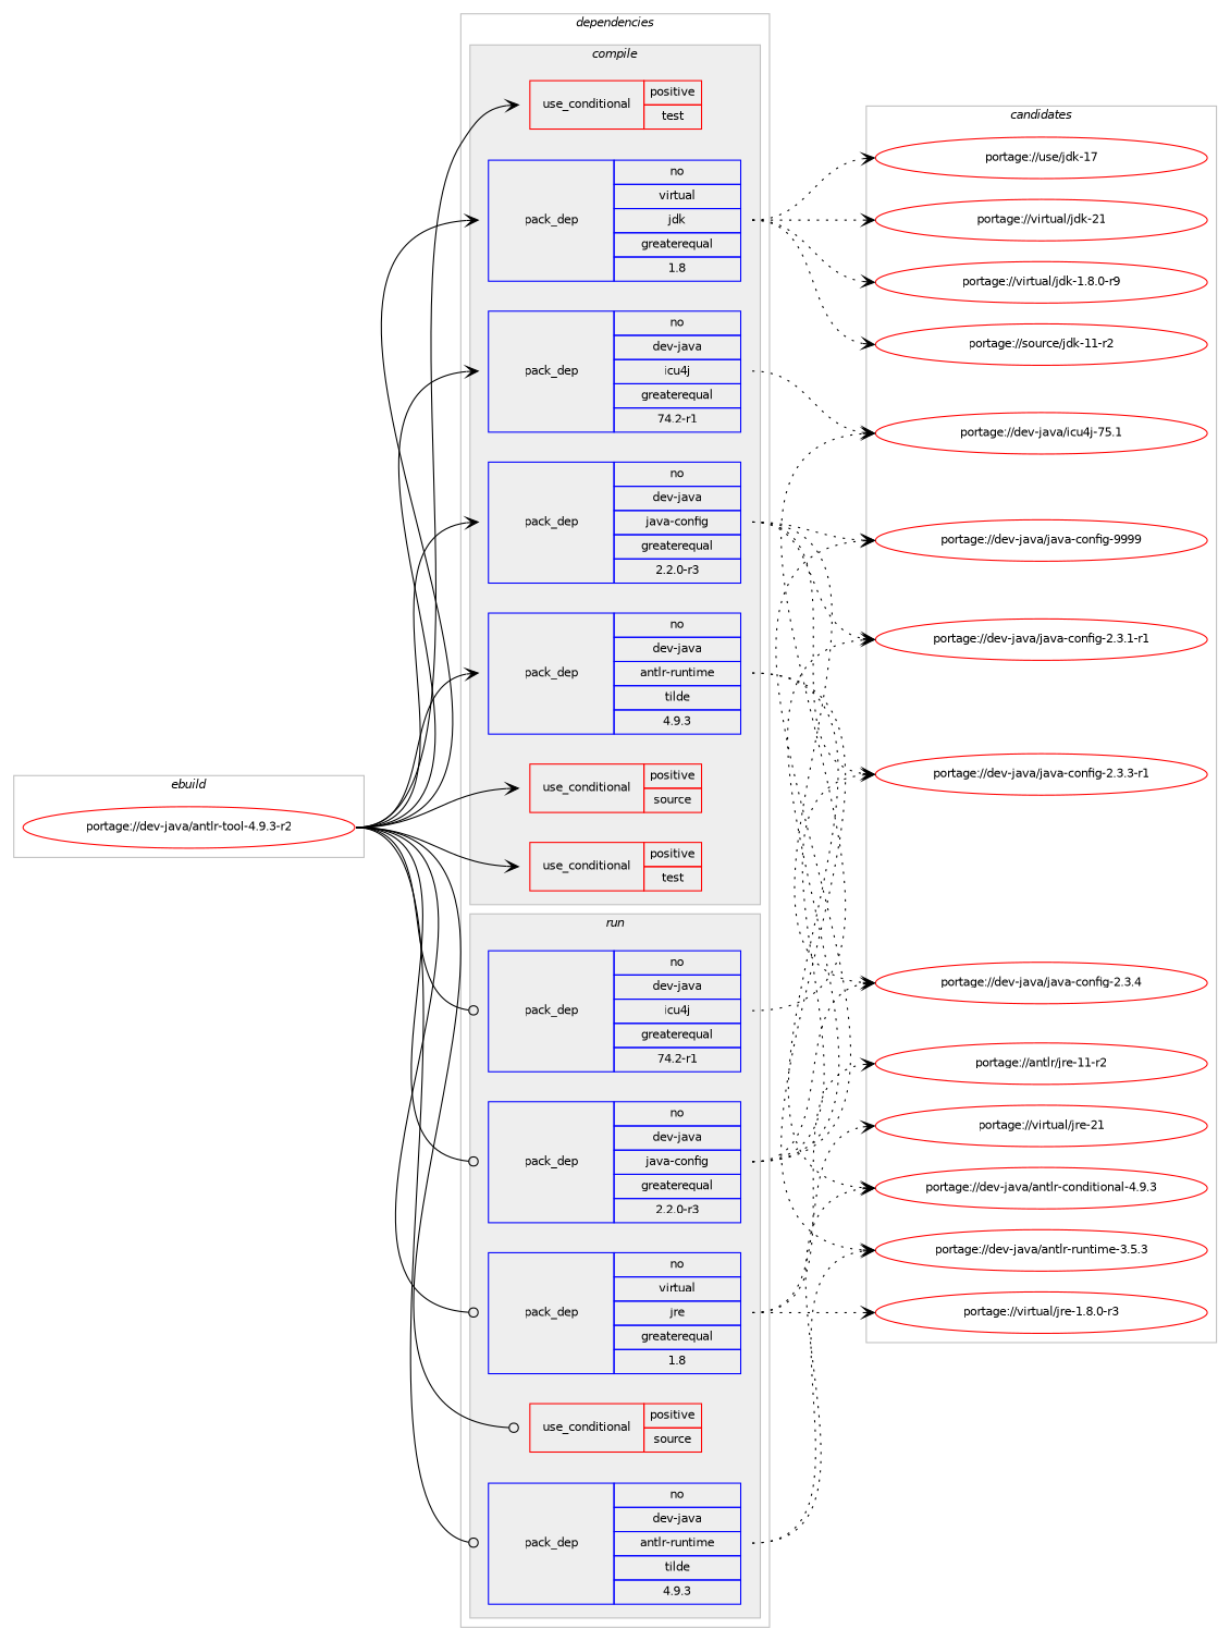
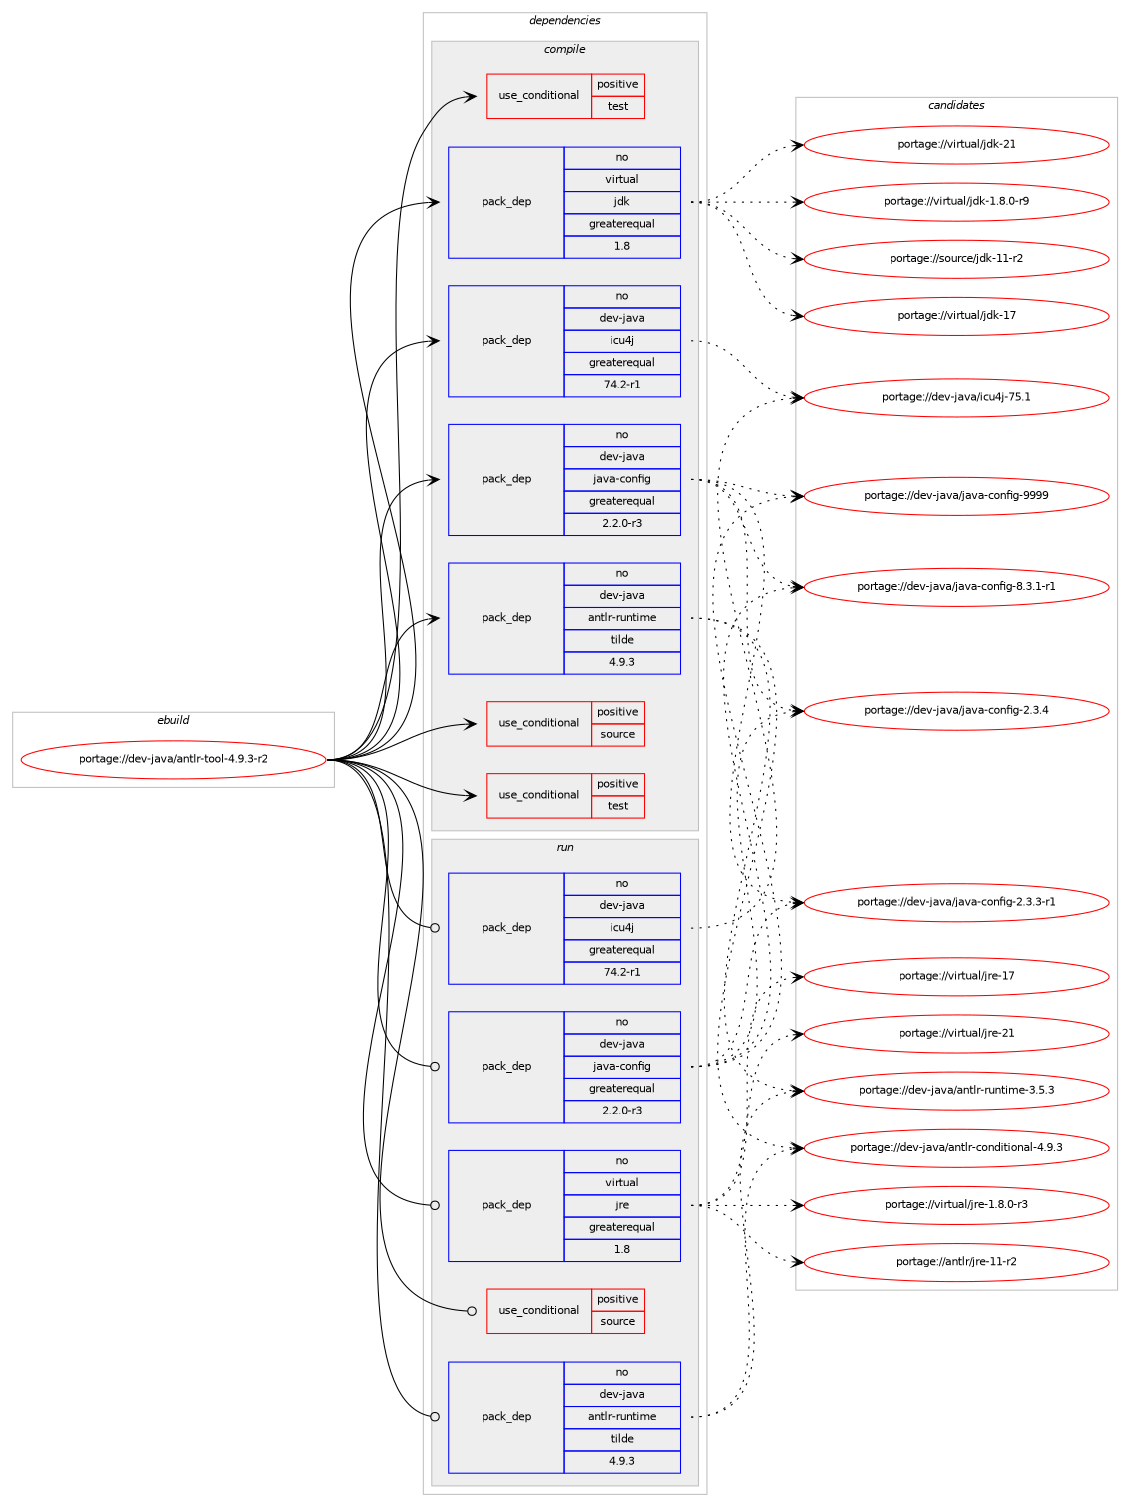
  digraph {
    compound=true
    concentrate=true
    fontname=Helvetica
    fontsize=10
    newrank=true
    rankdir=LR
    ranksep=1.5
    node [color=red fontname=Helvetica fontsize=10]
    edge [arrowhead=vee headport=w style=dotted tailport=e weight=100]
    n1 [label="portage://dev-java/antlr-tool-4.9.3-r2" width=4]
    n2 [label=<<TABLE BORDER="0" CELLBORDER="1" CELLSPACING="0" CELLPADDING="4"><TR><TD ROWSPAN="3" CELLPADDING="10">use_conditional</TD></TR><TR><TD>positive</TD></TR><TR><TD>source</TD></TR></TABLE>> shape=none]
    n3 [label=<<TABLE BORDER="0" CELLBORDER="1" CELLSPACING="0" CELLPADDING="4"><TR><TD ROWSPAN="3" CELLPADDING="10">use_conditional</TD></TR><TR><TD>positive</TD></TR><TR><TD>test</TD></TR></TABLE>> shape=none]
    n4 [label=<<TABLE BORDER="0" CELLBORDER="1" CELLSPACING="0" CELLPADDING="4"><TR><TD ROWSPAN="3" CELLPADDING="10">use_conditional</TD></TR><TR><TD>positive</TD></TR><TR><TD>test</TD></TR></TABLE>> shape=none]
    n5 [color=blue label=<<TABLE BORDER="0" CELLBORDER="1" CELLSPACING="0" CELLPADDING="4" WIDTH="220"><TR><TD ROWSPAN="6" CELLPADDING="30">pack_dep</TD></TR><TR><TD WIDTH="110">no</TD></TR><TR><TD>dev-java</TD></TR><TR><TD>antlr-runtime</TD></TR><TR><TD>tilde</TD></TR><TR><TD>4.9.3</TD></TR></TABLE>> shape=none]
    n6 [color=blue label=<<TABLE BORDER="0" CELLBORDER="1" CELLSPACING="0" CELLPADDING="4" WIDTH="220"><TR><TD ROWSPAN="6" CELLPADDING="30">pack_dep</TD></TR><TR><TD WIDTH="110">no</TD></TR><TR><TD>dev-java</TD></TR><TR><TD>icu4j</TD></TR><TR><TD>greaterequal</TD></TR><TR><TD>74.2-r1</TD></TR></TABLE>> shape=none]
    n7 [color=blue label=<<TABLE BORDER="0" CELLBORDER="1" CELLSPACING="0" CELLPADDING="4" WIDTH="220"><TR><TD ROWSPAN="6" CELLPADDING="30">pack_dep</TD></TR><TR><TD WIDTH="110">no</TD></TR><TR><TD>dev-java</TD></TR><TR><TD>java-config</TD></TR><TR><TD>greaterequal</TD></TR><TR><TD>2.2.0-r3</TD></TR></TABLE>> shape=none]
    n8 [color=blue label=<<TABLE BORDER="0" CELLBORDER="1" CELLSPACING="0" CELLPADDING="4" WIDTH="220"><TR><TD ROWSPAN="6" CELLPADDING="30">pack_dep</TD></TR><TR><TD WIDTH="110">no</TD></TR><TR><TD>virtual</TD></TR><TR><TD>jdk</TD></TR><TR><TD>greaterequal</TD></TR><TR><TD>1.8</TD></TR></TABLE>> shape=none]
    n9 [color=blue label=<<TABLE BORDER="0" CELLBORDER="1" CELLSPACING="0" CELLPADDING="4" WIDTH="220"><TR><TD ROWSPAN="6" CELLPADDING="30">pack_dep</TD></TR><TR><TD WIDTH="110">no</TD></TR><TR><TD>virtual</TD></TR><TR><TD>jre</TD></TR><TR><TD>greaterequal</TD></TR><TR><TD>1.8</TD></TR></TABLE>> shape=none]
    n10 [label=<<TABLE BORDER="0" CELLBORDER="1" CELLSPACING="0" CELLPADDING="4"><TR><TD ROWSPAN="3" CELLPADDING="10">use_conditional</TD></TR><TR><TD>positive</TD></TR><TR><TD>source</TD></TR></TABLE>> shape=none]
    n11 [color=blue label=<<TABLE BORDER="0" CELLBORDER="1" CELLSPACING="0" CELLPADDING="4" WIDTH="220"><TR><TD ROWSPAN="6" CELLPADDING="30">pack_dep</TD></TR><TR><TD WIDTH="110">no</TD></TR><TR><TD>dev-java</TD></TR><TR><TD>antlr-runtime</TD></TR><TR><TD>tilde</TD></TR><TR><TD>4.9.3</TD></TR></TABLE>> shape=none]
    n12 [color=blue label=<<TABLE BORDER="0" CELLBORDER="1" CELLSPACING="0" CELLPADDING="4" WIDTH="220"><TR><TD ROWSPAN="6" CELLPADDING="30">pack_dep</TD></TR><TR><TD WIDTH="110">no</TD></TR><TR><TD>dev-java</TD></TR><TR><TD>icu4j</TD></TR><TR><TD>greaterequal</TD></TR><TR><TD>74.2-r1</TD></TR></TABLE>> shape=none]
    n13 [color=blue label=<<TABLE BORDER="0" CELLBORDER="1" CELLSPACING="0" CELLPADDING="4" WIDTH="220"><TR><TD ROWSPAN="6" CELLPADDING="30">pack_dep</TD></TR><TR><TD WIDTH="110">no</TD></TR><TR><TD>dev-java</TD></TR><TR><TD>java-config</TD></TR><TR><TD>greaterequal</TD></TR><TR><TD>2.2.0-r3</TD></TR></TABLE>> shape=none]
    n14 [label="portage://dev-java/antlr-runtime-3.5.3" width=4]
    n15 [label="portage://dev-java/antlr-conditional-4.9.3" width=4]
    n16 [label="portage://dev-java/icu4j-75.1" width=4]
-   n17 [label="portage://dev-java/java-config-2.3.1-r1" width=4]
+   n17 [label="portage://dev-java/java-config-8.3.1-r1" width=4]
    n18 [label="portage://dev-java/java-config-2.3.3-r1" width=4]
    n19 [label="portage://dev-java/java-config-2.3.4" width=4]
    n20 [label="portage://dev-java/java-config-9999" width=4]
    n21 [label="portage://virtual/jdk-1.8.0-r9" width=4]
    n22 [label="portage://source/jdk-11-r2" width=4]
-   n23 [label="portage://use/jdk-17" width=4]
+   n23 [label="portage://virtual/jdk-17" width=4]
    n24 [label="portage://virtual/jdk-21" width=4]
    n25 [label="portage://virtual/jre-1.8.0-r3" width=4]
    n26 [label="portage://antlr/jre-11-r2" width=4]
+   n27 [label="portage://virtual/jre-17" width=4]
    n28 [label="portage://virtual/jre-21" width=4]
    subgraph cluster_1 {
      color=gray
      label=<<i>ebuild</i>>
      rank=same
      n1
    }
    subgraph cluster_2 {
      color=gray
      label=<<i>dependencies</i>>
      subgraph cluster_3 {
        color=gray
        fillcolor="#eeeeee"
        label=<<i>compile</i>>
        style=filled
        subgraph sub_4 {
          color=gray
          fillcolor="#eeeeee"
          label=<<i>compile</i>>
          style=filled
          n2
        }
        subgraph sub_5 {
          color=gray
          fillcolor="#eeeeee"
          label=<<i>compile</i>>
          style=filled
          n3
        }
        subgraph sub_6 {
          color=gray
          fillcolor="#eeeeee"
          label=<<i>compile</i>>
          style=filled
          n4
        }
        subgraph sub_7 {
          color=gray
          fillcolor="#eeeeee"
          label=<<i>compile</i>>
          style=filled
          n5
        }
        subgraph sub_8 {
          color=gray
          fillcolor="#eeeeee"
          label=<<i>compile</i>>
          style=filled
          n6
        }
        subgraph sub_9 {
          color=gray
          fillcolor="#eeeeee"
          label=<<i>compile</i>>
          style=filled
          n7
        }
        subgraph sub_10 {
          color=gray
          fillcolor="#eeeeee"
          label=<<i>compile</i>>
          style=filled
          n8
        }
      }
      subgraph cluster_11 {
        color=gray
        fillcolor="#eeeeee"
        label=<<i>compile and run</i>>
        style=filled
      }
      subgraph cluster_12 {
        color=gray
        fillcolor="#eeeeee"
        label=<<i>run</i>>
        style=filled
        subgraph sub_13 {
          color=gray
          fillcolor="#eeeeee"
          label=<<i>run</i>>
          style=filled
          n9
        }
        subgraph sub_14 {
          color=gray
          fillcolor="#eeeeee"
          label=<<i>run</i>>
          style=filled
          n10
        }
        subgraph sub_15 {
          color=gray
          fillcolor="#eeeeee"
          label=<<i>run</i>>
          style=filled
          n11
        }
        subgraph sub_16 {
          color=gray
          fillcolor="#eeeeee"
          label=<<i>run</i>>
          style=filled
          n12
        }
        subgraph sub_17 {
          color=gray
          fillcolor="#eeeeee"
          label=<<i>run</i>>
          style=filled
          n13
        }
      }
    }
    subgraph cluster_18 {
      color=gray
      label=<<i>candidates</i>>
      rank=same
      subgraph sub_19 {
        color=black
        label=<<i>candidates</i>>
        nodesep=1
        rank=same
        n14
        n15
      }
      subgraph sub_20 {
        color=black
        label=<<i>candidates</i>>
        nodesep=1
        rank=same
        n16
      }
      subgraph sub_21 {
        color=black
        label=<<i>candidates</i>>
        nodesep=1
        rank=same
        n17
        n18
        n19
        n20
      }
      subgraph sub_22 {
        color=black
        label=<<i>candidates</i>>
        nodesep=1
        rank=same
        n21
        n22
        n23
        n24
      }
      subgraph sub_23 {
        color=black
        label=<<i>candidates</i>>
        nodesep=1
        rank=same
        n14
        n15
      }
      subgraph sub_24 {
        color=black
        label=<<i>candidates</i>>
        nodesep=1
        rank=same
        n16
      }
      subgraph sub_25 {
        color=black
        label=<<i>candidates</i>>
        nodesep=1
        rank=same
        n17
        n18
        n19
        n20
      }
      subgraph sub_26 {
        color=black
        label=<<i>candidates</i>>
        nodesep=1
        rank=same
        n25
        n26
+       n27
        n28
      }
    }
    n1 -> n2 [style=solid weight=20]
    n1 -> n3 [style=solid weight=20]
    n1 -> n4 [style=solid weight=20]
    n1 -> n5 [style=solid weight=20]
    n1 -> n6 [style=solid weight=20]
    n1 -> n7 [style=solid weight=20]
    n1 -> n8 [style=solid weight=20]
    n1 -> n9 [arrowhead=odot style=solid weight=20]
    n1 -> n10 [arrowhead=odot style=solid weight=20]
    n1 -> n11 [arrowhead=odot style=solid weight=20]
    n1 -> n12 [arrowhead=odot style=solid weight=20]
    n1 -> n13 [arrowhead=odot style=solid weight=20]
    n5 -> n14
    n5 -> n15
    n6 -> n16
    n7 -> n17
    n7 -> n18
    n7 -> n19
    n7 -> n20
    n8 -> n21
    n8 -> n22
    n8 -> n23
    n8 -> n24
    n9 -> n25
    n9 -> n26
+   n9 -> n27
    n9 -> n28
    n11 -> n14
    n11 -> n15
    n12 -> n16
    n13 -> n17
    n13 -> n18
    n13 -> n19
    n13 -> n20
  }
